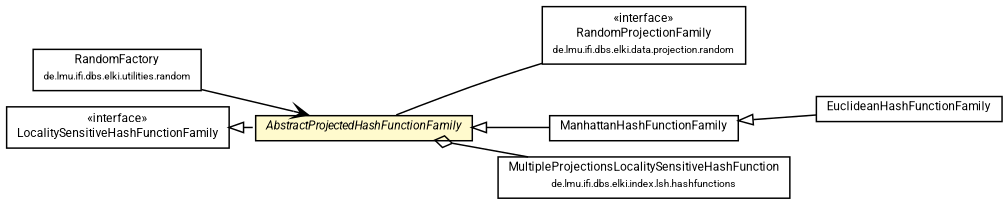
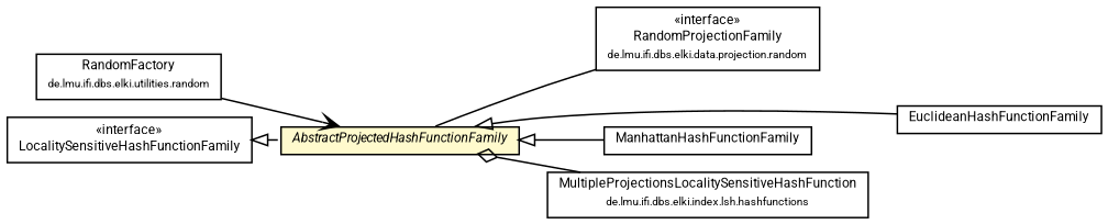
  digraph {
    nodesep=0.15
    rankdir=LR
    ranksep=0.25
    node [fontcolor=black fontname=Roboto fontsize=8 margin=0 shape=plaintext]
    edge [color=black fontname=Roboto fontsize=7 labelfontname=Roboto labelfontsize=7 weight=10 arrowtail=empty dir=back]
    n1 [height=0 label=<<table title="de.lmu.ifi.dbs.elki.data.projection.random.RandomProjectionFamily" border="0" cellborder="1" cellspacing="0" cellpadding="2" href="../../../data/projection/random/RandomProjectionFamily.html" target="_parent"> 		<tr><td><table border="0" cellspacing="0" cellpadding="1"> 		<tr><td align="center" balign="center"> &#171;interface&#187; </td></tr> 		<tr><td align="center" balign="center"> <font face="Roboto">RandomProjectionFamily</font> </td></tr> 		<tr><td align="center" balign="center"> <font face="Roboto" point-size="7.0">de.lmu.ifi.dbs.elki.data.projection.random</font> </td></tr> 		</table></td></tr> 		</table>> width=0]
    n2 [height=0 label=<<table title="de.lmu.ifi.dbs.elki.utilities.random.RandomFactory" border="0" cellborder="1" cellspacing="0" cellpadding="2" href="../../../utilities/random/RandomFactory.html" target="_parent"> 		<tr><td><table border="0" cellspacing="0" cellpadding="1"> 		<tr><td align="center" balign="center"> <font face="Roboto">RandomFactory</font> </td></tr> 		<tr><td align="center" balign="center"> <font face="Roboto" point-size="7.0">de.lmu.ifi.dbs.elki.utilities.random</font> </td></tr> 		</table></td></tr> 		</table>> width=0]
    n3 [height=0 label=<<table title="de.lmu.ifi.dbs.elki.index.lsh.hashfamilies.AbstractProjectedHashFunctionFamily" border="0" cellborder="1" cellspacing="0" cellpadding="2" bgcolor="lemonChiffon" href="AbstractProjectedHashFunctionFamily.html" target="_parent"> 		<tr><td><table border="0" cellspacing="0" cellpadding="1"> 		<tr><td align="center" balign="center"> <font face="Roboto"><i>AbstractProjectedHashFunctionFamily</i></font> </td></tr> 		</table></td></tr> 		</table>> width=0]
    n4 [height=0 label=<<table title="de.lmu.ifi.dbs.elki.index.lsh.hashfamilies.EuclideanHashFunctionFamily" border="0" cellborder="1" cellspacing="0" cellpadding="2" href="EuclideanHashFunctionFamily.html" target="_parent"> 		<tr><td><table border="0" cellspacing="0" cellpadding="1"> 		<tr><td align="center" balign="center"> <font face="Roboto">EuclideanHashFunctionFamily</font> </td></tr> 		</table></td></tr> 		</table>> width=0]
    n5 [height=0 label=<<table title="de.lmu.ifi.dbs.elki.index.lsh.hashfamilies.ManhattanHashFunctionFamily" border="0" cellborder="1" cellspacing="0" cellpadding="2" href="ManhattanHashFunctionFamily.html" target="_parent"> 		<tr><td><table border="0" cellspacing="0" cellpadding="1"> 		<tr><td align="center" balign="center"> <font face="Roboto">ManhattanHashFunctionFamily</font> </td></tr> 		</table></td></tr> 		</table>> width=0]
    n6 [height=0 label=<<table title="de.lmu.ifi.dbs.elki.index.lsh.hashfunctions.MultipleProjectionsLocalitySensitiveHashFunction" border="0" cellborder="1" cellspacing="0" cellpadding="2" href="../hashfunctions/MultipleProjectionsLocalitySensitiveHashFunction.html" target="_parent"> 		<tr><td><table border="0" cellspacing="0" cellpadding="1"> 		<tr><td align="center" balign="center"> <font face="Roboto">MultipleProjectionsLocalitySensitiveHashFunction</font> </td></tr> 		<tr><td align="center" balign="center"> <font face="Roboto" point-size="7.0">de.lmu.ifi.dbs.elki.index.lsh.hashfunctions</font> </td></tr> 		</table></td></tr> 		</table>> width=0]
    n7 [height=0 label=<<table title="de.lmu.ifi.dbs.elki.index.lsh.hashfamilies.LocalitySensitiveHashFunctionFamily" border="0" cellborder="1" cellspacing="0" cellpadding="2" href="LocalitySensitiveHashFunctionFamily.html" target="_parent"> 		<tr><td><table border="0" cellspacing="0" cellpadding="1"> 		<tr><td align="center" balign="center"> &#171;interface&#187; </td></tr> 		<tr><td align="center" balign="center"> <font face="Roboto">LocalitySensitiveHashFunctionFamily</font> </td></tr> 		</table></td></tr> 		</table>> width=0]
    n2 -> n3 [arrowhead=open weight=1 arrowtail="" dir=""]
    n3 -> n1 [arrowhead=none weight=2 arrowtail="" dir=""]
-   n5 -> n4
+   n3 -> n4
    n3 -> n5
    n3 -> n6 [arrowhead=none arrowtail=ediamond weight=4]
    n7 -> n3 [style=dashed weight=9]
  }
